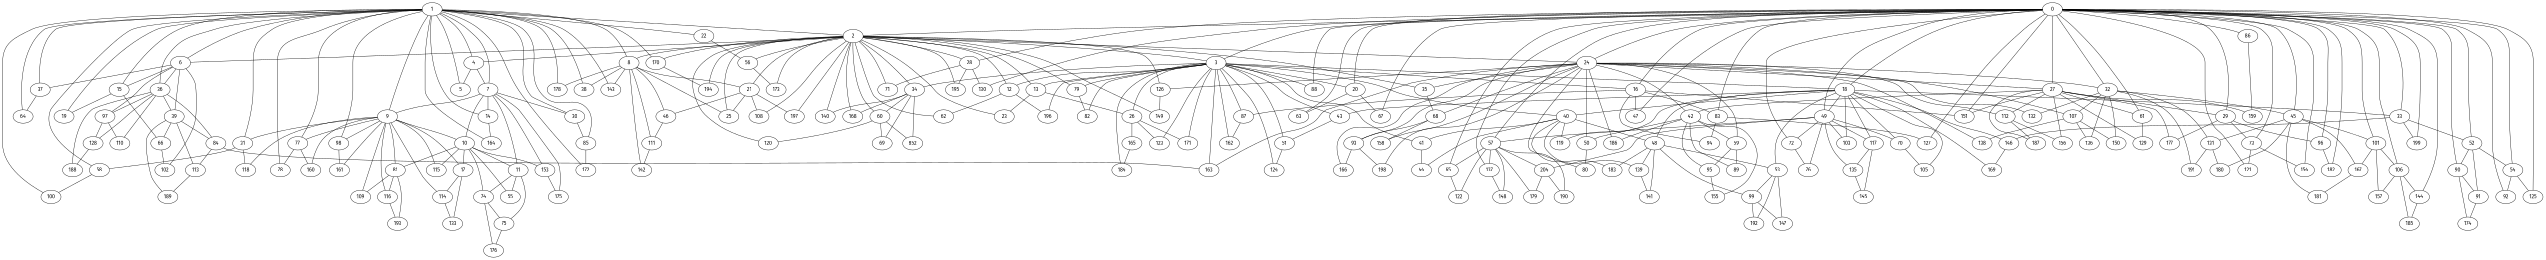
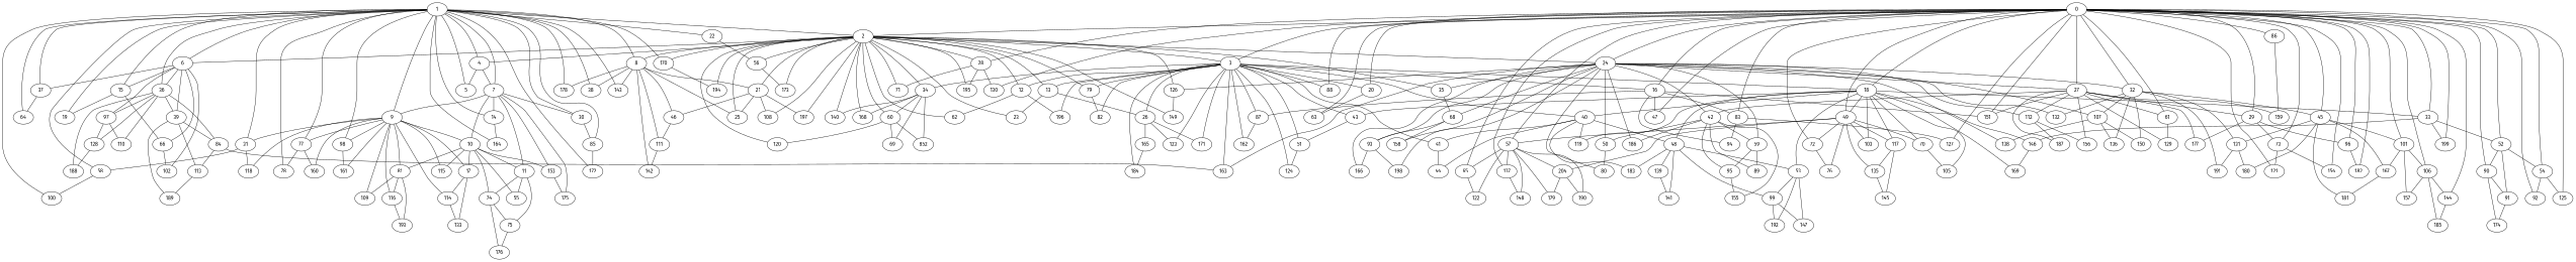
  graph {
    fontname="Fira Sans"
    node [fontname="Fira Sans"]
    edge [fontname="Fira Sans"]
    0
    2
    3
    16
    18
    20
    24
    27
    28
    29
    32
    33
    45
    47
    49
    52
    54
    57
    61
    63
    65
-   67
    72
    73
    83
    86
    88
    90
    92
    96
    101
    106
    121
    125
    127
    130
    137
    144
    151
    154
    182
    199
    4
    6
    8
    170
    12
    13
    21
    23
    34
    35
    56
    60
    62
    71
    79
    108
    120
    126
    140
    149
    168
    173
    194
    195
    197
    25
    26
    40
    41
    43
    51
    82
    87
    123
    124
    162
    171
    184
    196
    163
    94
    48
    53
    70
    103
    105
    117
    119
    146
    169
    42
    50
    59
    68
    80
    93
    107
    112
    132
    138
    158
    166
    186
    198
    129
    156
    159
    177
    187
    131
    136
    150
    191
    167
    180
    181
    76
    n120 [label=204]
    135
    91
    122
    148
    179
    190
    174
    157
    185
    1
    5
    7
    9
    14
    15
    19
    22
    30
    31
    36
    37
    38
    58
    64
    77
    78
    85
    98
    100
    143
    164
    172
    178
    39
    66
    97
    102
    10
    11
    153
    175
    46
    111
    142
    17
    81
    109
    114
    115
    116
    118
    160
    161
    84
    110
    128
    188
    69
    n179 [label=852]
    165
    44
    139
    183
    113
    189
    55
    74
    75
    133
    193
    176
    99
    141
    147
    192
    145
    89
    95
    155
    0 -- 2
    0 -- 3
    0 -- 16
    0 -- 18
    0 -- 20
    0 -- 24
    0 -- 27
    0 -- 28
    0 -- 29
    0 -- 32
    0 -- 33
    0 -- 45
    0 -- 47
    0 -- 49
    0 -- 52
    0 -- 54
    0 -- 57
    0 -- 61
    0 -- 63
    0 -- 65
-   0 -- 67
    0 -- 72
    0 -- 73
    0 -- 83
    0 -- 86
    0 -- 88
    0 -- 90
    0 -- 92
    0 -- 96
    0 -- 101
    0 -- 106
    0 -- 121
    0 -- 125
    0 -- 127
    0 -- 130
    0 -- 137
    0 -- 144
    0 -- 151
    0 -- 154
    0 -- 182
    0 -- 199
    2 -- 3
    2 -- 24
    2 -- 28
    2 -- 4
    2 -- 6
    2 -- 8
    2 -- 170
    2 -- 12
    2 -- 13
    2 -- 21
    2 -- 23
    2 -- 34
    2 -- 35
    2 -- 56
    2 -- 60
    2 -- 62
    2 -- 71
    2 -- 79
    2 -- 108
    2 -- 120
    2 -- 126
    2 -- 140
    2 -- 149
    2 -- 168
    2 -- 173
    2 -- 194
    2 -- 195
    2 -- 197
    2 -- 25
    3 -- 16
    3 -- 18
    3 -- 20
    3 -- 88
    3 -- 12
    3 -- 13
    3 -- 34
    3 -- 79
    3 -- 26
    3 -- 40
    3 -- 41
    3 -- 43
    3 -- 51
    3 -- 82
    3 -- 87
    3 -- 123
    3 -- 124
    3 -- 162
    3 -- 171
    3 -- 184
    3 -- 196
    3 -- 163
    16 -- 47
    16 -- 83
    16 -- 151
    16 -- 87
    16 -- 94
    18 -- 33
    18 -- 49
    18 -- 40
    18 -- 43
    18 -- 48
    18 -- 53
    18 -- 70
    18 -- 103
    18 -- 105
    18 -- 117
    18 -- 119
    18 -- 146
    18 -- 169
    20 -- 63
-   20 -- 67
    24 -- 27
    24 -- 32
    24 -- 35
    24 -- 126
    24 -- 163
    24 -- 42
    24 -- 50
    24 -- 59
    24 -- 68
    24 -- 80
    24 -- 93
    24 -- 107
    24 -- 112
    24 -- 132
    24 -- 138
    24 -- 158
    24 -- 166
    24 -- 186
    24 -- 198
    27 -- 29
    27 -- 61
    27 -- 151
    27 -- 42
    27 -- 112
    27 -- 129
    27 -- 156
    27 -- 159
    27 -- 177
    27 -- 187
    28 -- 130
    28 -- 71
    28 -- 195
    29 -- 73
    29 -- 96
    29 -- 177
    32 -- 45
    32 -- 107
    32 -- 132
    32 -- 131
    32 -- 136
    32 -- 150
    32 -- 191
    33 -- 52
    33 -- 199
    33 -- 146
    45 -- 101
    45 -- 131
    45 -- 167
    45 -- 180
    45 -- 181
    49 -- 57
    49 -- 72
    49 -- 70
    49 -- 103
    49 -- 117
    49 -- 76
    49 -- n120
    49 -- 135
    52 -- 54
    52 -- 90
    52 -- 91
    54 -- 92
    54 -- 125
    57 -- 65
    57 -- 137
    57 -- n120
    57 -- 122
    57 -- 148
    57 -- 179
    57 -- 190
    61 -- 129
    65 -- 122
    72 -- 76
    73 -- 121
    73 -- 154
    83 -- 127
    83 -- 94
    86 -- 159
    90 -- 91
    90 -- 174
    96 -- 182
    101 -- 106
    101 -- 167
    101 -- 157
    106 -- 144
    106 -- 157
    106 -- 185
    137 -- 148
    144 -- 185
    4 -- 5
    4 -- 7
    6 -- 15
    6 -- 36
    6 -- 37
    6 -- 39
-   39 -- 66
+   6 -- 66
    6 -- 97
    6 -- 102
    8 -- 21
    8 -- 25
    8 -- 38
    8 -- 143
    8 -- 178
    8 -- 46
    8 -- 111
    8 -- 142
    170 -- 194
    12 -- 62
    12 -- 196
    13 -- 23
    13 -- 26
    21 -- 108
    21 -- 197
    21 -- 25
    21 -- 46
    34 -- 60
    34 -- 140
    34 -- 168
    34 -- 69
    34 -- n179
    35 -- 68
    56 -- 173
    60 -- 120
    60 -- 69
    60 -- n179
    79 -- 82
    126 -- 149
    26 -- 123
    26 -- 171
    26 -- 165
    40 -- 41
    40 -- 48
    40 -- 119
    40 -- 44
-   40 -- 139
    40 -- 183
    41 -- 44
    43 -- 51
    51 -- 124
    87 -- 162
    48 -- 53
    48 -- 139
    48 -- 183
    48 -- 99
    48 -- 141
    53 -- 99
    53 -- 147
    53 -- 192
    70 -- 105
    117 -- 135
    117 -- 145
    146 -- 169
    42 -- 50
    42 -- 59
    42 -- 186
    42 -- 89
    42 -- 95
    42 -- 155
    50 -- 80
    59 -- 89
    59 -- 95
    68 -- 93
    68 -- 158
    93 -- 166
    93 -- 198
    107 -- 138
    107 -- 136
    107 -- 150
    112 -- 156
    112 -- 187
    131 -- 191
    131 -- 180
    167 -- 181
    n120 -- 179
    n120 -- 190
    135 -- 145
    91 -- 174
    1 -- 2
    1 -- 4
    1 -- 6
    1 -- 8
    1 -- 170
    1 -- 5
    1 -- 7
    1 -- 9
    1 -- 14
    1 -- 15
    1 -- 19
    1 -- 22
    1 -- 30
    1 -- 31
    1 -- 36
    1 -- 37
    1 -- 38
    1 -- 58
    1 -- 64
    1 -- 77
    1 -- 78
    1 -- 85
    1 -- 98
    1 -- 100
    1 -- 143
    1 -- 164
    1 -- 172
    1 -- 178
    7 -- 9
    7 -- 14
    7 -- 30
    7 -- 10
    7 -- 11
    7 -- 153
    7 -- 175
    9 -- 31
    9 -- 77
    9 -- 98
    9 -- 10
    9 -- 17
    9 -- 81
    9 -- 109
    9 -- 114
    9 -- 115
    9 -- 116
    9 -- 118
    9 -- 160
    9 -- 161
    14 -- 164
    15 -- 19
    15 -- 66
    22 -- 56
    30 -- 85
    31 -- 58
    31 -- 118
    36 -- 39
    36 -- 97
    36 -- 84
    36 -- 110
    36 -- 128
    36 -- 188
    37 -- 64
    58 -- 100
    77 -- 78
    77 -- 160
    85 -- 172
    98 -- 161
    39 -- 84
    39 -- 113
    39 -- 189
    66 -- 102
    97 -- 110
    97 -- 128
    10 -- 11
    10 -- 153
    10 -- 17
    10 -- 81
    10 -- 115
    10 -- 55
    10 -- 74
    11 -- 55
    11 -- 74
    11 -- 75
    153 -- 175
    46 -- 111
    111 -- 142
    17 -- 114
    17 -- 133
    81 -- 109
    81 -- 116
    81 -- 193
    114 -- 133
    116 -- 193
    84 -- 163
    84 -- 113
    128 -- 188
    165 -- 184
    139 -- 141
    113 -- 189
    74 -- 75
    74 -- 176
    75 -- 176
    99 -- 147
    99 -- 192
    95 -- 155
  }
